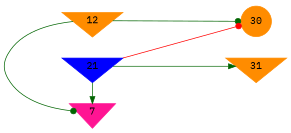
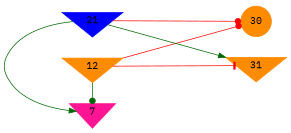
  digraph {
    fontname="IBM Plex Mono"
    rankdir=LR
    ranksep=2.0
    node [color=darkorange fontname="IBM Plex Mono" shape=invtriangle style=filled]
    edge [arrowhead=dot color=darkgreen fontname="IBM Plex Mono"]
    7 [color=deeppink]
    12
    21 [color=blue]
    30 [shape=circle]
    31
    subgraph sub_1 {
      rank=same
      7
      12
      21
    }
    subgraph sub_2 {
      rank=same
    }
    subgraph sub_3 {
      rank=same
      30
      31
    }
    12 -> 7
-   12 -> 30
+   12 -> 30 [color=red]
+   12 -> 31 [arrowhead=tee color=red]
    21 -> 7 [arrowhead=normal]
    21 -> 30 [color=red]
    21 -> 31 [arrowhead=normal]
  }
